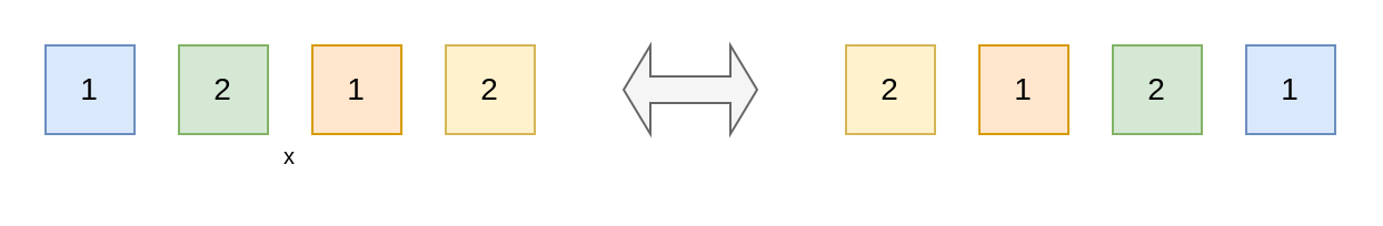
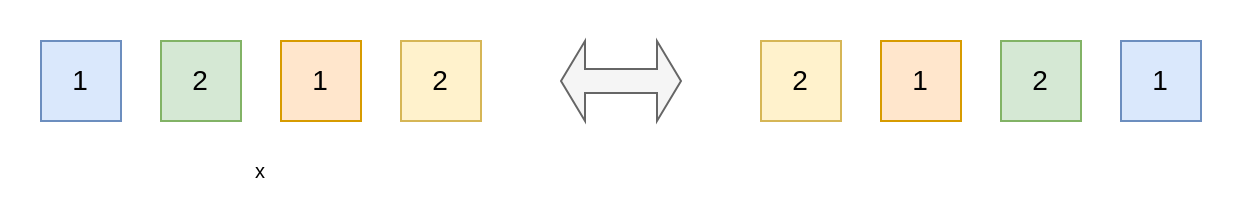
  <mxCell id="0" />
  <mxCell id="1" parent="0" />
  <mxCell id="2" value="1" style="text;html=1;align=center;verticalAlign=middle;whiteSpace=wrap;rounded=0;fillColor=#dae8fc;strokeColor=#6c8ebf;fontSize=14;" parent="1" vertex="1"><mxGeometry x="20" y="20" width="40" height="40" as="geometry" /></mxCell>
  <mxCell id="3" value="2" style="text;html=1;align=center;verticalAlign=middle;whiteSpace=wrap;rounded=0;fillColor=#d5e8d4;strokeColor=#82b366;fontSize=14;" parent="1" vertex="1"><mxGeometry x="80" y="20" width="40" height="40" as="geometry" /></mxCell>
  <mxCell id="4" value="1" style="text;html=1;align=center;verticalAlign=middle;whiteSpace=wrap;rounded=0;fillColor=#ffe6cc;strokeColor=#d79b00;fontSize=14;" parent="1" vertex="1"><mxGeometry x="140" y="20" width="40" height="40" as="geometry" /></mxCell>
  <mxCell id="5" value="2" style="text;html=1;align=center;verticalAlign=middle;whiteSpace=wrap;rounded=0;fillColor=#fff2cc;strokeColor=#d6b656;fontSize=14;" parent="1" vertex="1"><mxGeometry x="200" y="20" width="40" height="40" as="geometry" /></mxCell>
  <mxCell id="6" value="2" style="text;html=1;align=center;verticalAlign=middle;whiteSpace=wrap;rounded=0;fillColor=#fff2cc;strokeColor=#d6b656;fontSize=14;" parent="1" vertex="1"><mxGeometry x="380" y="20" width="40" height="40" as="geometry" /></mxCell>
  <mxCell id="7" value="1" style="text;html=1;align=center;verticalAlign=middle;whiteSpace=wrap;rounded=0;fillColor=#ffe6cc;strokeColor=#d79b00;fontSize=14;" parent="1" vertex="1"><mxGeometry x="440" y="20" width="40" height="40" as="geometry" /></mxCell>
  <mxCell id="8" value="2" style="text;html=1;align=center;verticalAlign=middle;whiteSpace=wrap;rounded=0;fillColor=#d5e8d4;strokeColor=#82b366;fontSize=14;" parent="1" vertex="1"><mxGeometry x="500" y="20" width="40" height="40" as="geometry" /></mxCell>
  <mxCell id="9" value="1" style="text;html=1;align=center;verticalAlign=middle;whiteSpace=wrap;rounded=0;fillColor=#dae8fc;strokeColor=#6c8ebf;fontSize=14;" parent="1" vertex="1"><mxGeometry x="560" y="20" width="40" height="40" as="geometry" /></mxCell>
  <mxCell id="10" value="" style="shape=doubleArrow;whiteSpace=wrap;html=1;fillColor=#f5f5f5;fontColor=#333333;strokeColor=#666666;" parent="1" vertex="1"><mxGeometry x="280" y="20" width="60" height="40" as="geometry" /></mxCell>
- <mxCell id="11" value="x" style="text;html=1;align=center;verticalAlign=middle;whiteSpace=wrap;rounded=0;fontSize=10;" parent="1" vertex="1"><mxGeometry x="20" y="60" width="220" height="20" as="geometry" /></mxCell>
+ <mxCell id="11" value="x" style="text;html=1;align=center;verticalAlign=middle;whiteSpace=wrap;rounded=0;fontSize=10;" parent="1" vertex="1"><mxGeometry x="20" y="75" width="220" height="20" as="geometry" /></mxCell>
